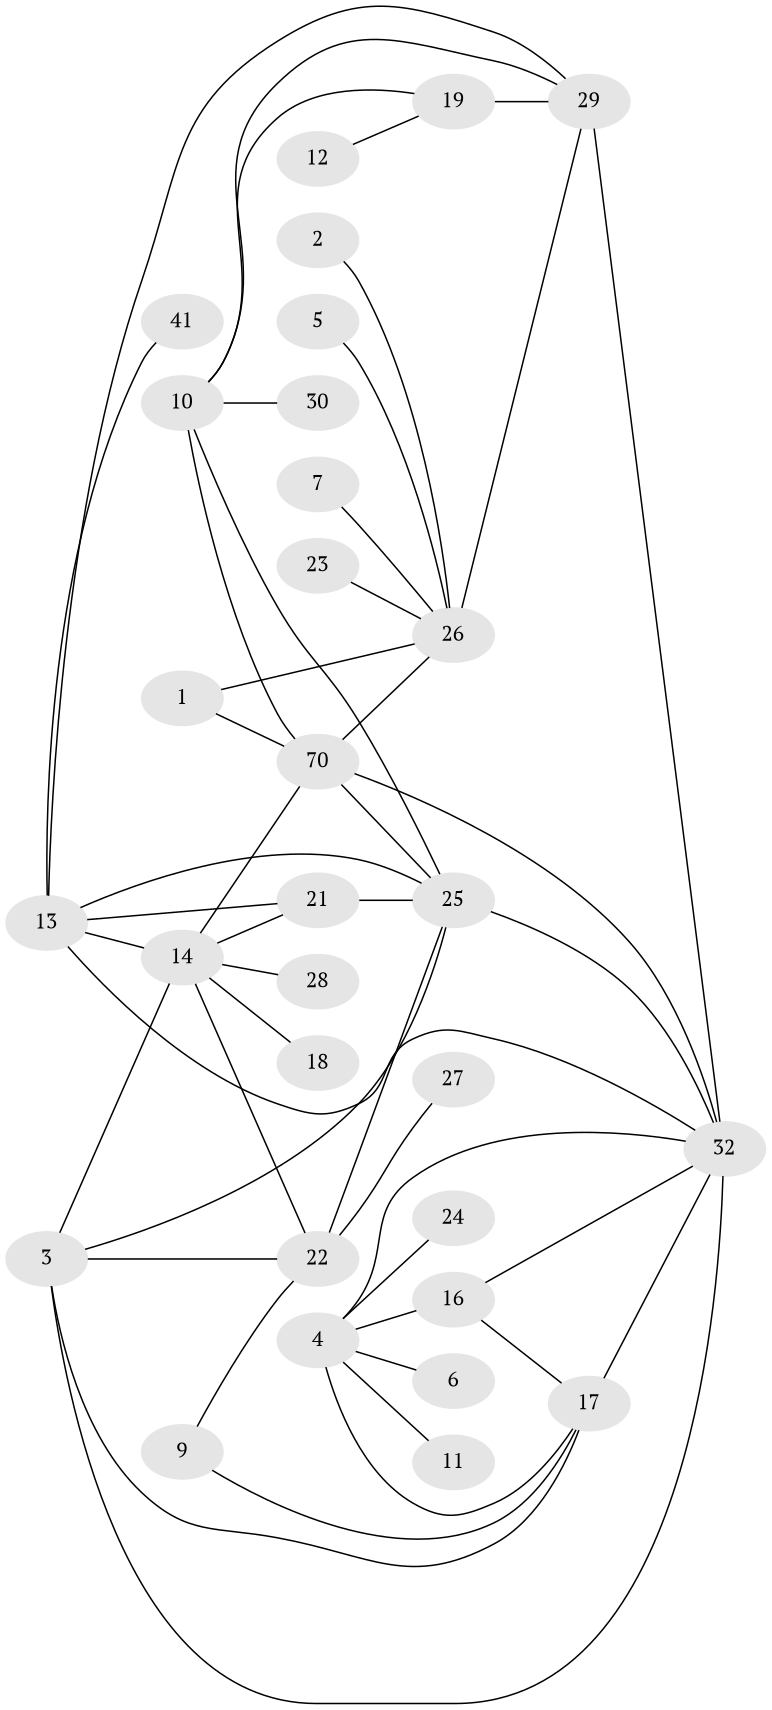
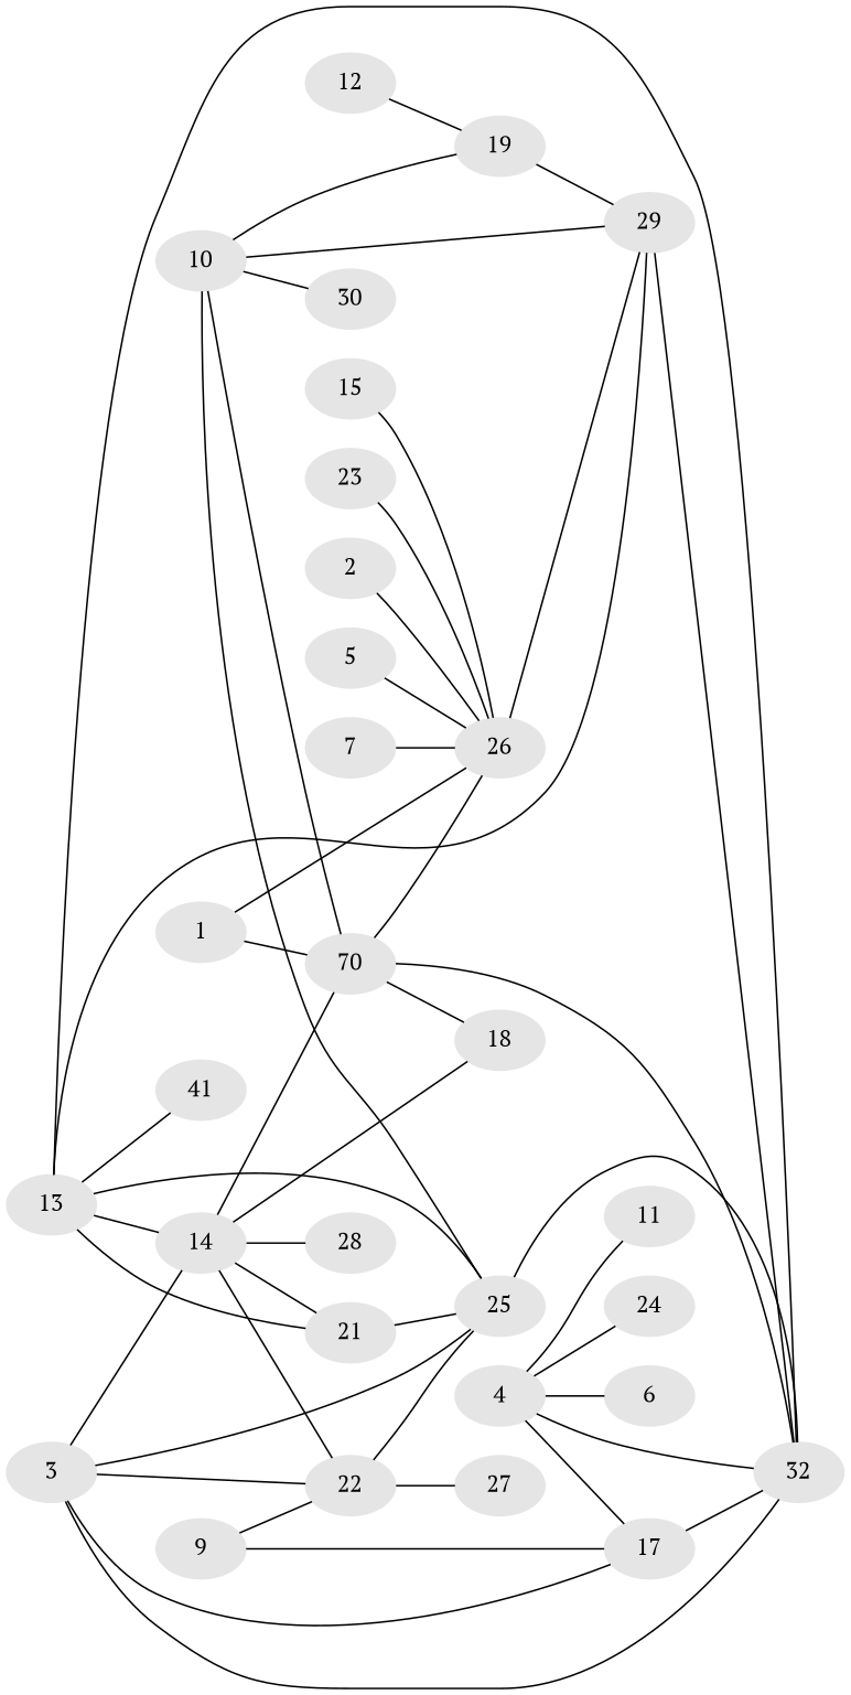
  graph {
    fontname="PT Serif"
    rankdir=LR
    node [color=gray90 fontname="PT Serif" style=filled]
    edge [fontname="PT Serif" weight=1.0]
    n1 [label=70]
    1
    26
    32
    25
    29
    2
    3
    14
    17
    22
    21
    18
    28
    27
    4
    6
    11
-   16
    24
    5
    7
    10
    19
    30
    9
    12
    13
    n29 [label=41]
+   15
    23
    n1 -- 26 [weight=4.0]
    n1 -- 32
-   n1 -- 25 [weight=2.0]
+   n1 -- 18 [weight=2.0]
    1 -- n1 [weight=2.0]
    1 -- 26 [weight=2.0]
    26 -- 29
    25 -- 32
    29 -- 32
    2 -- 26
    3 -- 32
    3 -- 25 [weight=2.0]
    3 -- 14
    3 -- 17
    3 -- 22 [weight=4.0]
    14 -- n1
    14 -- 22
    14 -- 21 [weight=3.0]
    14 -- 18
    14 -- 28
    17 -- 32 [weight=2.0]
    22 -- 25 [weight=2.0]
    22 -- 27
    21 -- 25
    4 -- 32 [weight=2.0]
    4 -- 17
    4 -- 6
    4 -- 11
-   4 -- 16
    4 -- 24
-   16 -- 32 [weight=2.0]
-   16 -- 17
    5 -- 26
    7 -- 26
    10 -- n1
    10 -- 25 [weight=2.0]
    10 -- 29 [weight=2.0]
    10 -- 19 [weight=2.0]
    10 -- 30
    19 -- 29 [weight=4.0]
    9 -- 17
    9 -- 22
    12 -- 19
    13 -- 32
    13 -- 25
    13 -- 29
    13 -- 14 [weight=3.0]
    13 -- 21
    13 -- n29
+   15 -- 26
    23 -- 26
  }
